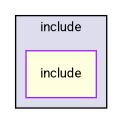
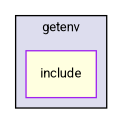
  digraph {
    compound=true
    fontname=Roboto
    n1 [fillcolor=lightyellow fontname=Roboto fontsize=10 label=include pencolor=black shape=box style=filled color=purple]
    subgraph cluster_1 {
      bgcolor="#ddddee"
      fontsize=10
-     label=include
+     label=getenv
      pencolor=black
      n1
    }
  }
